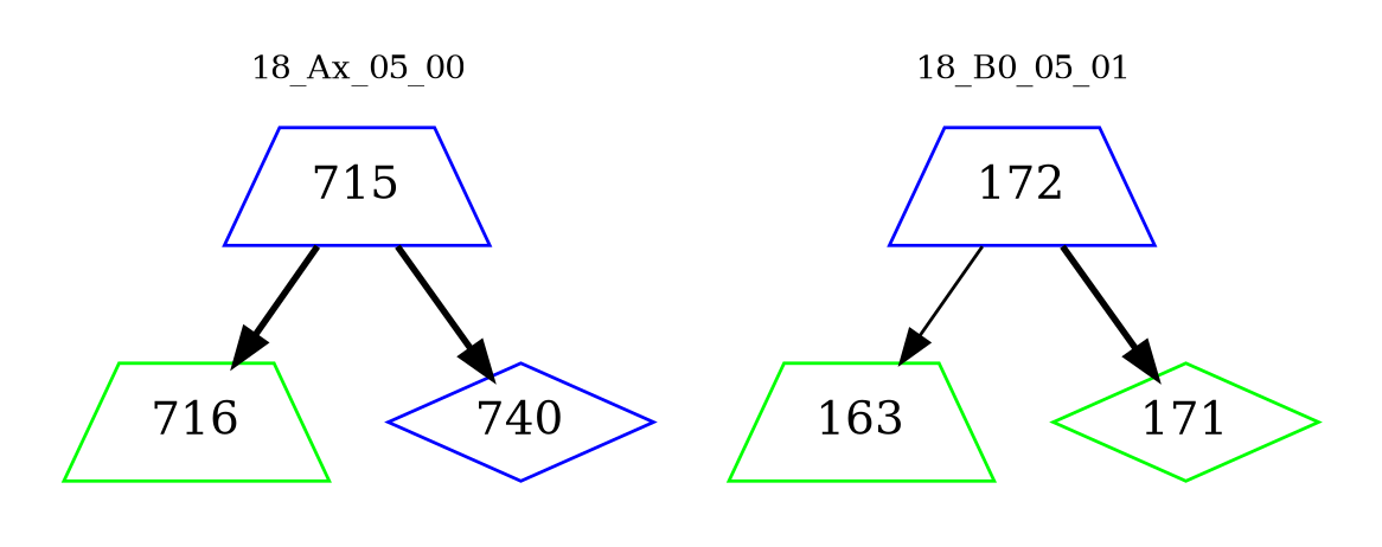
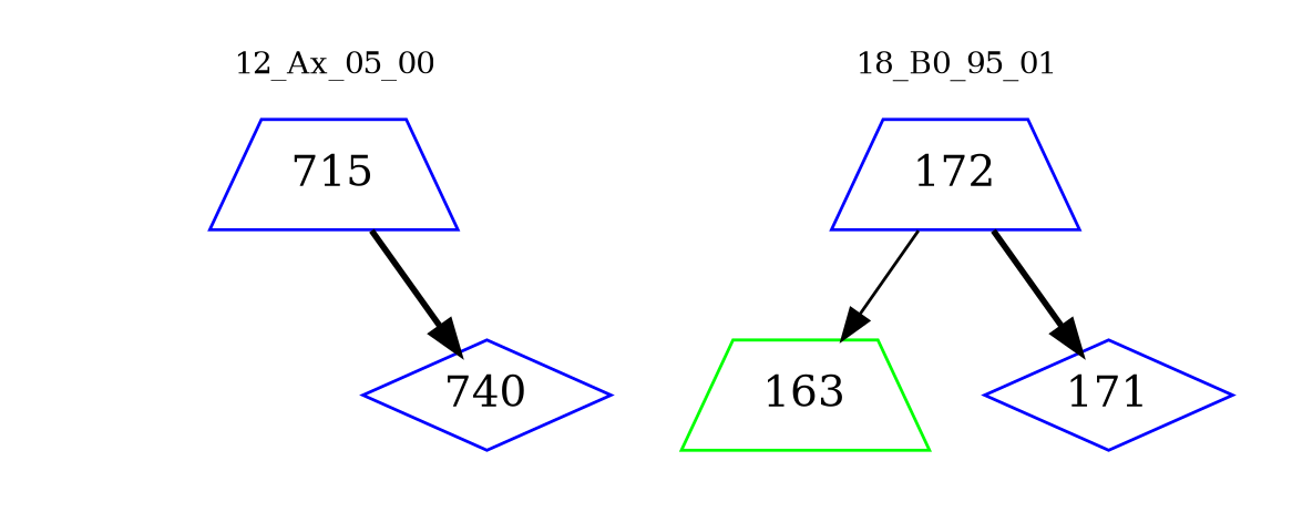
  digraph {
    node [color=blue shape=trapezium]
    edge [color=black style=bold]
    n1 [label=715]
-   n2 [color=green label=716]
    n3 [label=740 shape=diamond]
    n4 [label=172]
    n5 [color=green label=163]
-   n6 [color=green label=171 shape=diamond]
+   n6 [label=171 shape=diamond]
    subgraph cluster_1 {
      color=white
      fontsize=10
-     label="18_Ax_05_00"
+     label="12_Ax_05_00"
      n1
-     n2
      n3
    }
    subgraph cluster_2 {
      color=white
      fontsize=10
-     label="18_B0_05_01"
+     label="18_B0_95_01"
      n4
      n5
      n6
    }
-   n1 -> n2
    n1 -> n3
    n4 -> n5 [style=solid]
    n4 -> n6
  }
